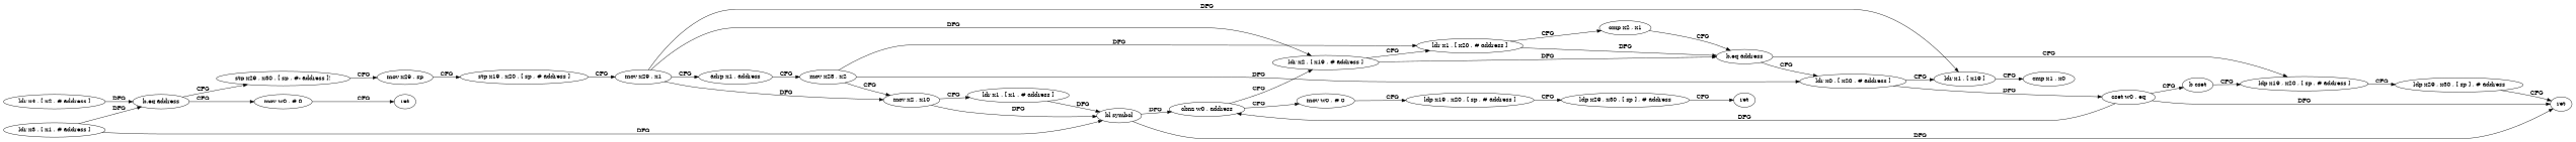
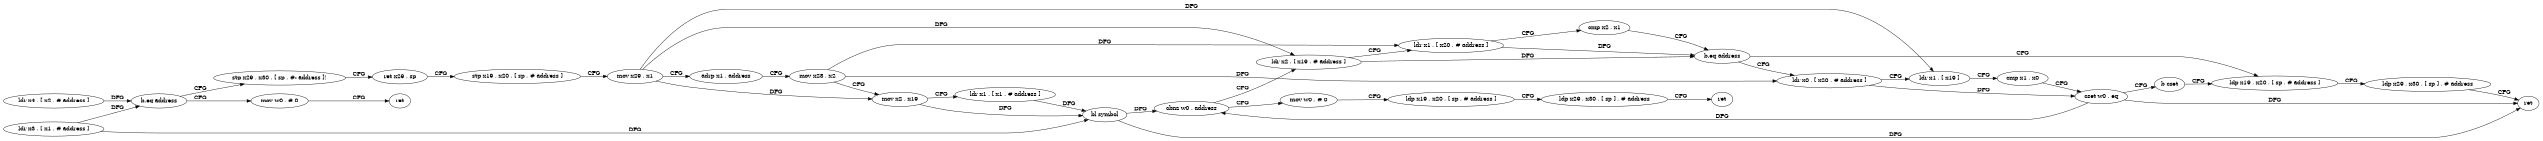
  digraph {
    rankdir=LR
    n1 [label="ldr x3 , [ x1 , # address ]"]
    n2 [label="bl symbol"]
    n3 [label="b.eq address"]
    n4 [label="cbnz w0 , address"]
    n5 [label=ret]
    n6 [label="stp x29 , x30 , [ sp , #- address ]!"]
    n7 [label="mov w0 , # 0"]
-   n8 [label="mov x29 , sp"]
+   n8 [label="ret x29 , sp"]
    n9 [label="ldr x4 , [ x2 , # address ]"]
    n10 [label="stp x19 , x20 , [ sp , # address ]"]
    n11 [label="mov x29 , x1"]
    n12 [label="adrp x1 , address"]
-   n13 [label="mov x2 , x10"]
+   n13 [label="mov x2 , x19"]
    n14 [label="ldr x2 , [ x19 , # address ]"]
    n15 [label="ldr x1 , [ x19 ]"]
    n16 [label="mov x28 , x2"]
    n17 [label="ldr x1 , [ x1 , # address ]"]
    n18 [label="ldr x1 , [ x20 , # address ]"]
    n19 [label="b.eq address"]
    n20 [label="cmp x1 , x0"]
    n21 [label="ldr x0 , [ x20 , # address ]"]
    n22 [label="cmp x2 , x1"]
    n23 [label="cset w0 , eq"]
    n24 [label="mov w0 , # 0"]
    n25 [label="ldp x19 , x20 , [ sp , # address ]"]
    n26 [label="ldp x29 , x30 , [ sp ] , # address"]
    n27 [label="ldp x19 , x20 , [ sp , # address ]"]
    n28 [label=ret]
    n29 [label=ret]
    n30 [label="ldp x29 , x30 , [ sp ] , # address"]
    n31 [label="b cset"]
    n1 -> n2 [label=DFG]
    n1 -> n3 [label=DFG]
    n2 -> n4 [label=DFG]
    n2 -> n5 [label=DFG]
    n3 -> n6 [label=CFG]
    n3 -> n7 [label=CFG]
    n4 -> n14 [label=CFG]
    n4 -> n24 [label=CFG]
    n6 -> n8 [label=CFG]
    n7 -> n28 [label=CFG]
    n8 -> n10 [label=CFG]
    n9 -> n3 [label=DFG]
    n10 -> n11 [label=CFG]
    n11 -> n12 [label=CFG]
    n11 -> n13 [label=DFG]
    n11 -> n14 [label=DFG]
    n11 -> n15 [label=DFG]
    n12 -> n16 [label=CFG]
    n13 -> n2 [label=DFG]
    n13 -> n17 [label=CFG]
    n14 -> n18 [label=CFG]
    n14 -> n19 [label=DFG]
    n15 -> n20 [label=CFG]
    n16 -> n13 [label=CFG]
    n16 -> n18 [label=DFG]
    n16 -> n21 [label=DFG]
    n17 -> n2 [label=DFG]
    n18 -> n19 [label=DFG]
    n18 -> n22 [label=CFG]
    n19 -> n21 [label=CFG]
    n19 -> n27 [label=CFG]
+   n20 -> n23 [label=CFG]
    n21 -> n15 [label=CFG]
    n21 -> n23 [label=DFG]
    n22 -> n19 [label=CFG]
    n23 -> n4 [label=DFG]
    n23 -> n5 [label=DFG]
    n23 -> n31 [label=CFG]
    n24 -> n25 [label=CFG]
    n25 -> n26 [label=CFG]
    n26 -> n29 [label=CFG]
    n27 -> n30 [label=CFG]
    n30 -> n5 [label=CFG]
    n31 -> n27 [label=CFG]
  }
